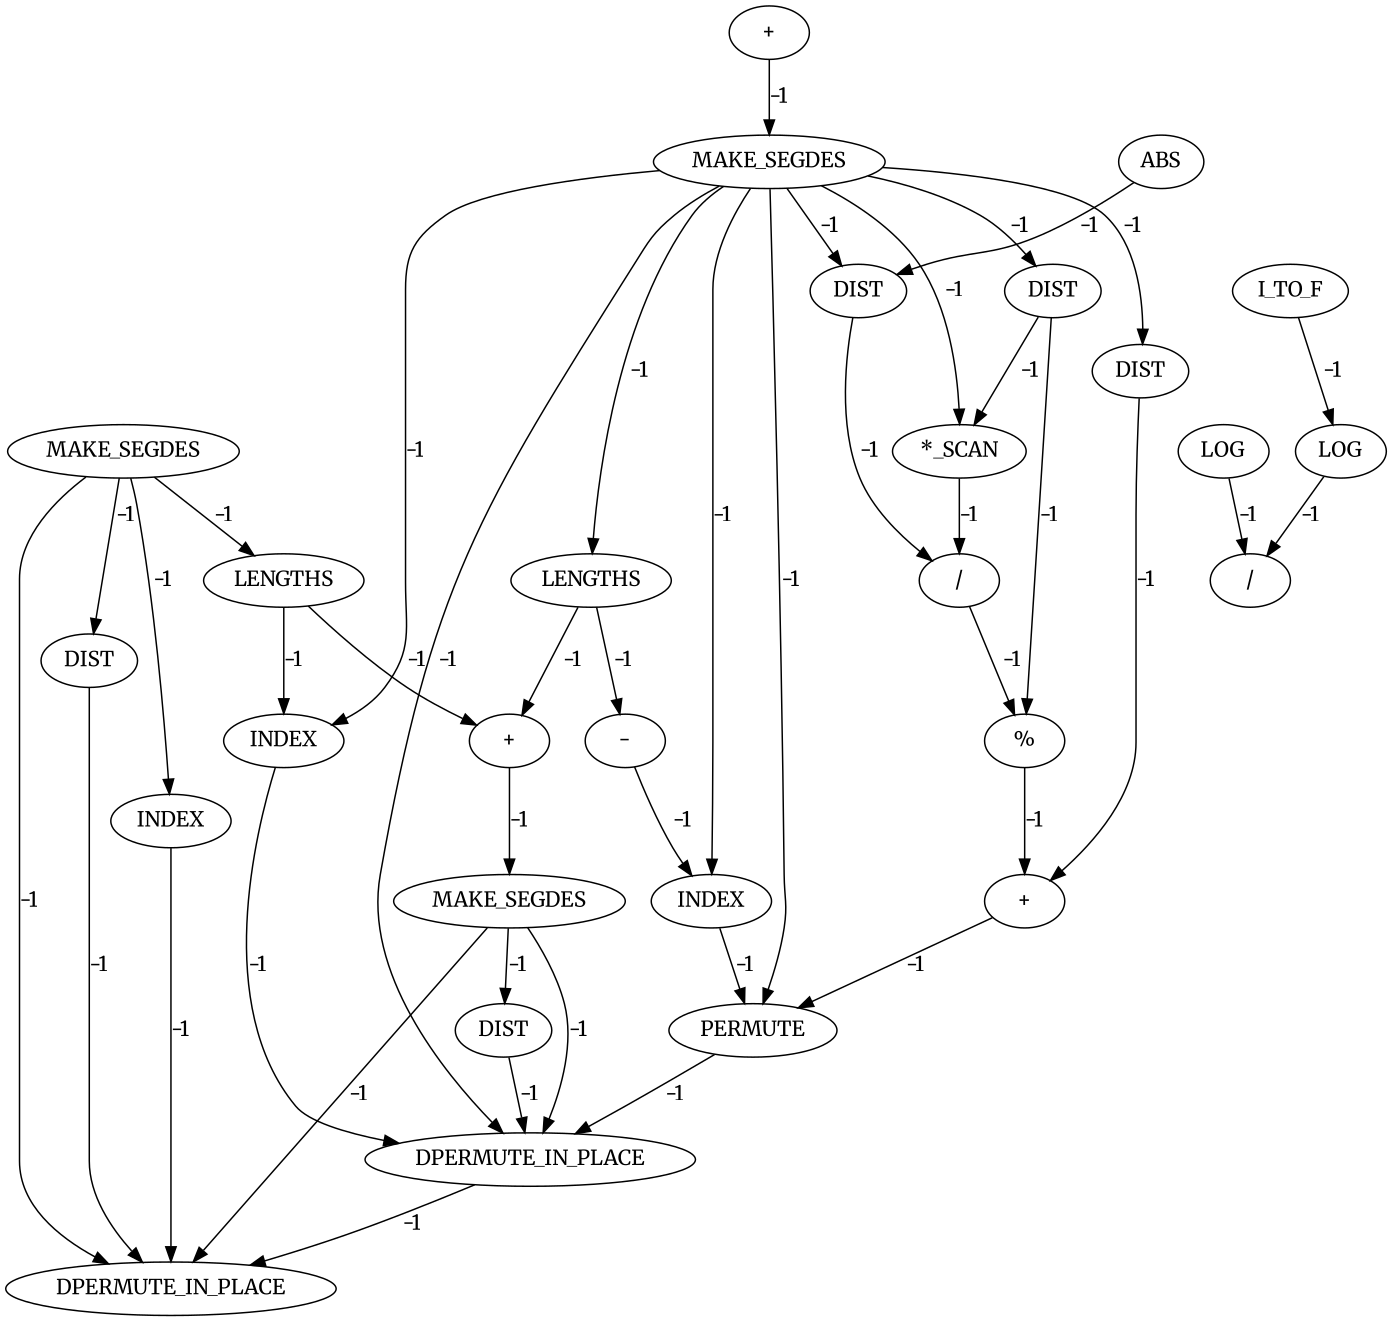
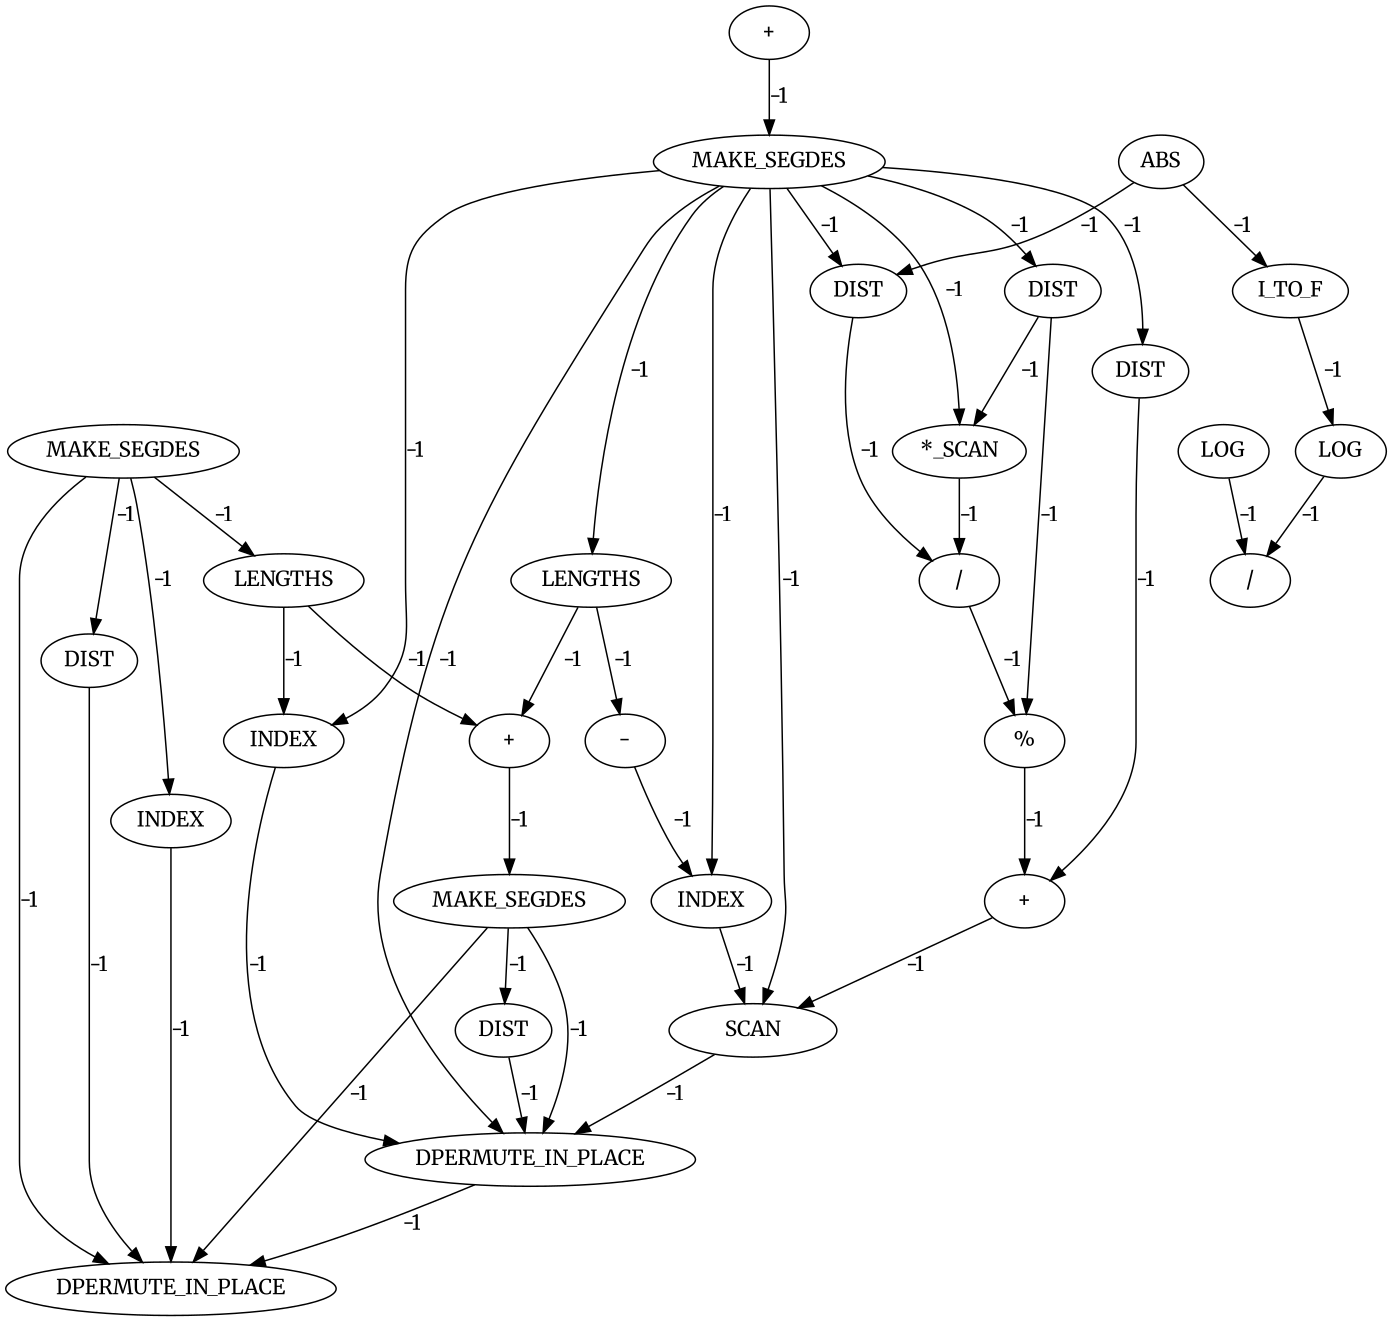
  digraph {
    fontname=Merriweather
    node [cost=0 fontname=Merriweather]
    edge [cost=-1 fontname=Merriweather]
    n1 [label=INDEX]
    n2 [label=DPERMUTE_IN_PLACE]
    n3 [label=DPERMUTE_IN_PLACE]
    n4 [label=DIST]
    n5 [label=LENGTHS]
    n6 [label="+"]
    n7 [label="-"]
    n8 [label=MAKE_SEGDES]
    n9 [label=INDEX]
    n10 [label="/"]
    n11 [label=DIST]
    n12 [label="/"]
    n13 [label="%"]
    n14 [label=DIST]
    n15 [label="+"]
-   n16 [label=PERMUTE]
+   n16 [label=SCAN]
    n17 [label=MAKE_SEGDES]
    n18 [label=DIST]
    n19 [label="*_SCAN"]
    n20 [label=DIST]
    n21 [label=I_TO_F]
    n22 [label=LOG]
    n23 [label="+"]
    n24 [label=ABS]
    n25 [label=INDEX]
    n26 [label=LOG]
    n27 [label=LENGTHS]
    n28 [label=MAKE_SEGDES]
    n1 -> n2 [label=-1]
    n2 -> n3 [label=-1]
    n4 -> n3 [label=-1]
    n5 -> n6 [label=-1]
    n5 -> n7 [label=-1]
    n6 -> n8 [label=-1]
    n7 -> n9 [label=-1]
    n8 -> n2 [label=-1]
    n8 -> n3 [label=-1]
    n8 -> n14 [label=-1]
    n9 -> n16 [label=-1]
    n11 -> n12 [label=-1]
    n12 -> n13 [label=-1]
    n13 -> n15 [label=-1]
    n14 -> n2 [label=-1]
    n15 -> n16 [label=-1]
    n16 -> n2 [label=-1]
    n17 -> n1 [label=-1]
    n17 -> n2 [label=-1]
    n17 -> n5 [label=-1]
    n17 -> n9 [label=-1]
    n17 -> n11 [label=-1]
    n17 -> n16 [label=-1]
    n17 -> n18 [label=-1]
    n17 -> n19 [label=-1]
    n17 -> n20 [label=-1]
    n18 -> n13 [label=-1]
    n18 -> n19 [label=-1]
    n19 -> n12 [label=-1]
    n20 -> n15 [label=-1]
    n21 -> n22 [label=-1]
    n22 -> n10 [label=-1]
    n23 -> n17 [label=-1]
    n24 -> n11 [label=-1]
+   n24 -> n21 [label=-1]
    n25 -> n3 [label=-1]
    n26 -> n10 [label=-1]
    n27 -> n1 [label=-1]
    n27 -> n6 [label=-1]
    n28 -> n3 [label=-1]
    n28 -> n4 [label=-1]
    n28 -> n25 [label=-1]
    n28 -> n27 [label=-1]
  }
